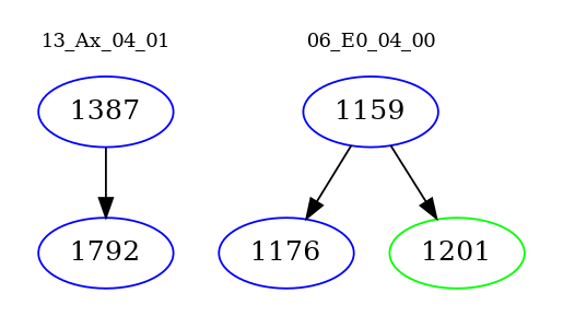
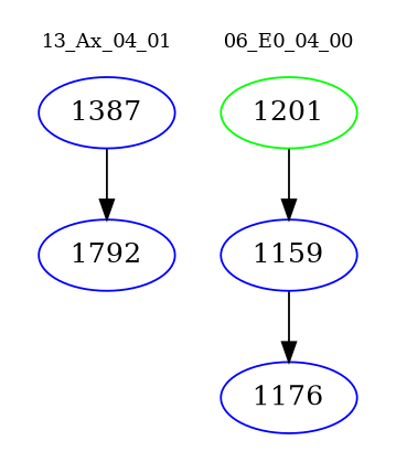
  digraph {
    node [color=blue]
    edge [color=black]
    n1 [label=1387]
    n2 [label=1792]
    n3 [label=1159]
    n4 [label=1176]
    n5 [color=green label=1201]
    subgraph cluster_1 {
      color=white
      fontsize=10
      label="13_Ax_04_01"
      n1
      n2
    }
    subgraph cluster_2 {
      color=white
      fontsize=10
      label="06_E0_04_00"
      n3
      n4
      n5
    }
    n1 -> n2
    n3 -> n4
-   n3 -> n5
+   n5 -> n3
  }
